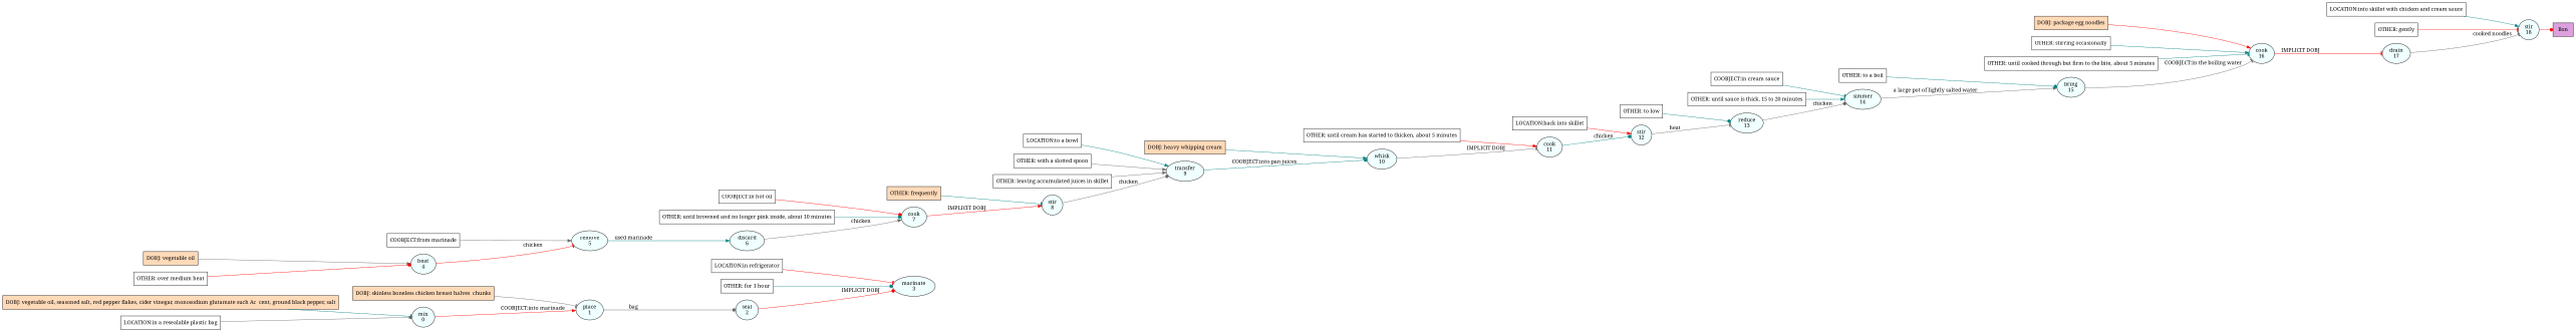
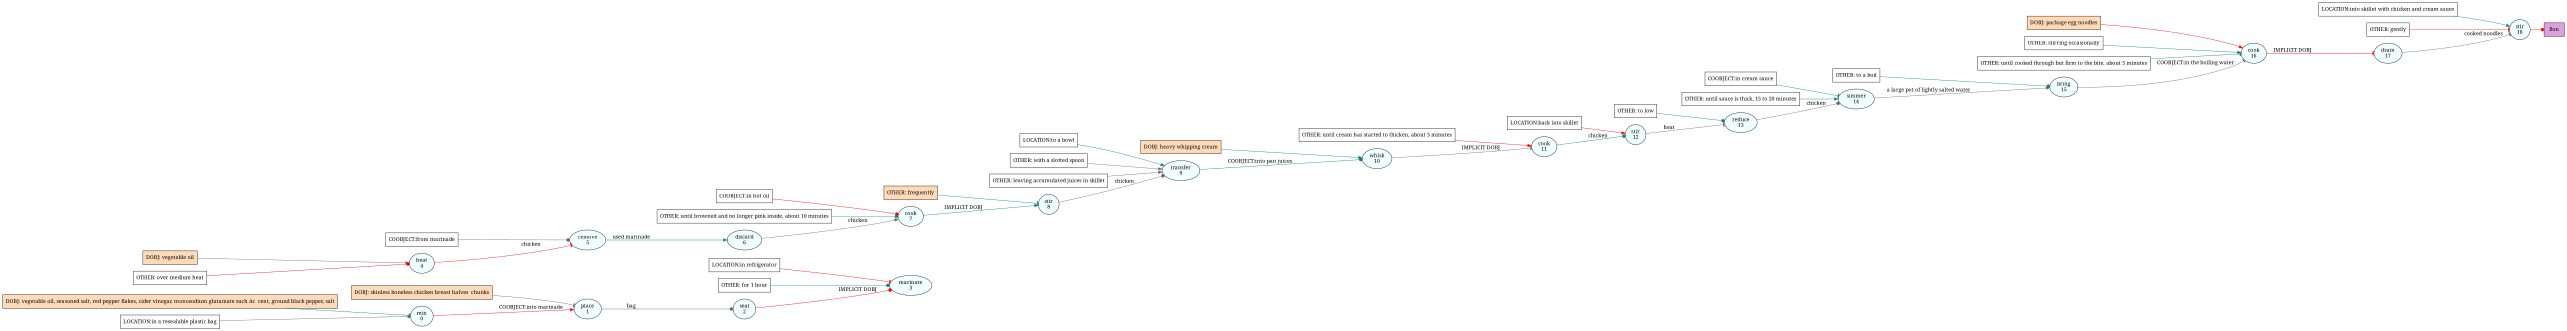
  digraph {
    fontname="Noto Serif"
    rankdir=LR
    node [fillcolor=white fontname="Noto Serif" shape=box style=filled]
    edge [arrowhead=normal color=teal fontname="Noto Serif"]
    n1 [fillcolor=azure label="mix\n0" shape=oval]
    n2 [fillcolor=azure label="place\n1" shape=oval]
    n3 [fillcolor=azure label="seal\n2" shape=oval]
    n4 [fillcolor=azure label="marinate\n3" shape=oval]
    n5 [fillcolor=azure label="heat\n4" shape=oval]
    n6 [fillcolor=azure label="remove\n5" shape=oval]
    n7 [fillcolor=azure label="discard\n6" shape=oval]
    n8 [fillcolor=azure label="cook\n7" shape=oval]
    n9 [fillcolor=azure label="stir\n8" shape=oval]
    n10 [fillcolor=azure label="transfer\n9" shape=oval]
    n11 [fillcolor=azure label="whisk\n10" shape=oval]
    n12 [fillcolor=azure label="cook\n11" shape=oval]
    n13 [fillcolor=azure label="stir\n12" shape=oval]
    n14 [fillcolor=azure label="reduce\n13" shape=oval]
    n15 [fillcolor=azure label="simmer\n14" shape=oval]
    n16 [fillcolor=azure label="bring\n15" shape=oval]
    n17 [fillcolor=azure label="cook\n16" shape=oval]
    n18 [fillcolor=azure label="drain\n17" shape=oval]
    n19 [fillcolor=azure label="stir\n18" shape=oval]
    n20 [fillcolor=plum label=Bon]
    n21 [fillcolor=peachpuff label="DOBJ: vegetable oil, seasoned salt, red pepper flakes, cider vinegar, monosodium glutamate such Ac  cent, ground black pepper, salt"]
    n22 [label="LOCATION:in a resealable plastic bag"]
    n23 [fillcolor=peachpuff label="DOBJ: skinless boneless chicken breast halves  chunks"]
    n24 [label="LOCATION:in refrigerator"]
    n25 [label="OTHER: for 1 hour"]
    n26 [fillcolor=peachpuff label="DOBJ: vegetable oil"]
    n27 [label="OTHER: over medium heat"]
    n28 [label="COOBJECT:from marinade"]
    n29 [label="COOBJECT:in hot oil"]
    n30 [label="OTHER: until browned and no longer pink inside, about 10 minutes"]
    n31 [fillcolor=peachpuff label="OTHER: frequently"]
    n32 [label="LOCATION:to a bowl"]
    n33 [label="OTHER: with a slotted spoon"]
    n34 [label="OTHER: leaving accumulated juices in skillet"]
    n35 [fillcolor=peachpuff label="DOBJ: heavy whipping cream"]
    n36 [label="OTHER: until cream has started to thicken, about 5 minutes"]
    n37 [label="LOCATION:back into skillet"]
    n38 [label="OTHER: to low"]
    n39 [label="COOBJECT:in cream sauce"]
    n40 [label="OTHER: until sauce is thick, 15 to 20 minutes"]
    n41 [label="OTHER: to a boil"]
    n42 [fillcolor=peachpuff label="DOBJ: package egg noodles"]
    n43 [label="OTHER: stirring occasionally"]
    n44 [label="OTHER: until cooked through but firm to the bite, about 5 minutes"]
    n45 [label="LOCATION:into skillet with chicken and cream sauce"]
    n46 [label="OTHER: gently"]
    n1 -> n2 [color=red label="COOBJECT:into marinade"]
    n2 -> n3 [arrowhead=dot color=gray40 label=bag]
    n3 -> n4 [arrowhead=dot color=red label="IMPLICIT DOBJ"]
    n5 -> n6 [arrowhead=tee color=red label=chicken]
    n6 -> n7 [label="used marinade"]
    n7 -> n8 [color=gray40 label=chicken]
-   n8 -> n9 [color=red label="IMPLICIT DOBJ"]
+   n8 -> n9 [label="IMPLICIT DOBJ"]
    n9 -> n10 [arrowhead=dot color=gray40 label=chicken]
    n10 -> n11 [arrowhead=dot label="COOBJECT:into pan juices"]
    n11 -> n12 [arrowhead=tee color=gray40 label="IMPLICIT DOBJ"]
    n12 -> n13 [arrowhead=dot label=chicken]
    n13 -> n14 [arrowhead=tee color=gray40 label=heat]
    n14 -> n15 [arrowhead=dot color=gray40 label=chicken]
    n15 -> n16 [color=gray40 label="a large pot of lightly salted water"]
    n16 -> n17 [arrowhead=tee color=gray40 label="COOBJECT:in the boiling water"]
    n17 -> n18 [arrowhead=tee color=red label="IMPLICIT DOBJ"]
    n18 -> n19 [arrowhead=tee color=gray40 label="cooked noodles"]
    n19 -> n20 [arrowhead=dot color=red]
    n21 -> n1 [arrowhead=tee]
    n22 -> n1 [arrowhead=dot color=gray40]
    n23 -> n2 [arrowhead=tee color=gray40]
    n24 -> n4 [arrowhead=tee color=red]
    n25 -> n4 [arrowhead=dot]
    n26 -> n5 [color=gray40]
    n27 -> n5 [arrowhead=dot color=red]
-   n28 -> n6 [color=gray40]
+   n28 -> n6 [arrowhead=dot color=gray40]
    n29 -> n8 [arrowhead=dot color=red]
    n30 -> n8 [arrowhead=dot]
    n31 -> n9 [arrowhead=tee]
    n32 -> n10
    n33 -> n10 [color=gray40]
    n34 -> n10 [color=gray40]
    n35 -> n11
    n36 -> n12 [color=red]
    n37 -> n13 [color=red]
    n38 -> n14 [arrowhead=dot]
    n39 -> n15 [arrowhead=tee]
    n40 -> n15
    n41 -> n16 [arrowhead=dot]
    n42 -> n17 [color=red]
    n43 -> n17
    n44 -> n17 [arrowhead=tee]
    n45 -> n19
    n46 -> n19 [arrowhead=tee color=red]
  }
